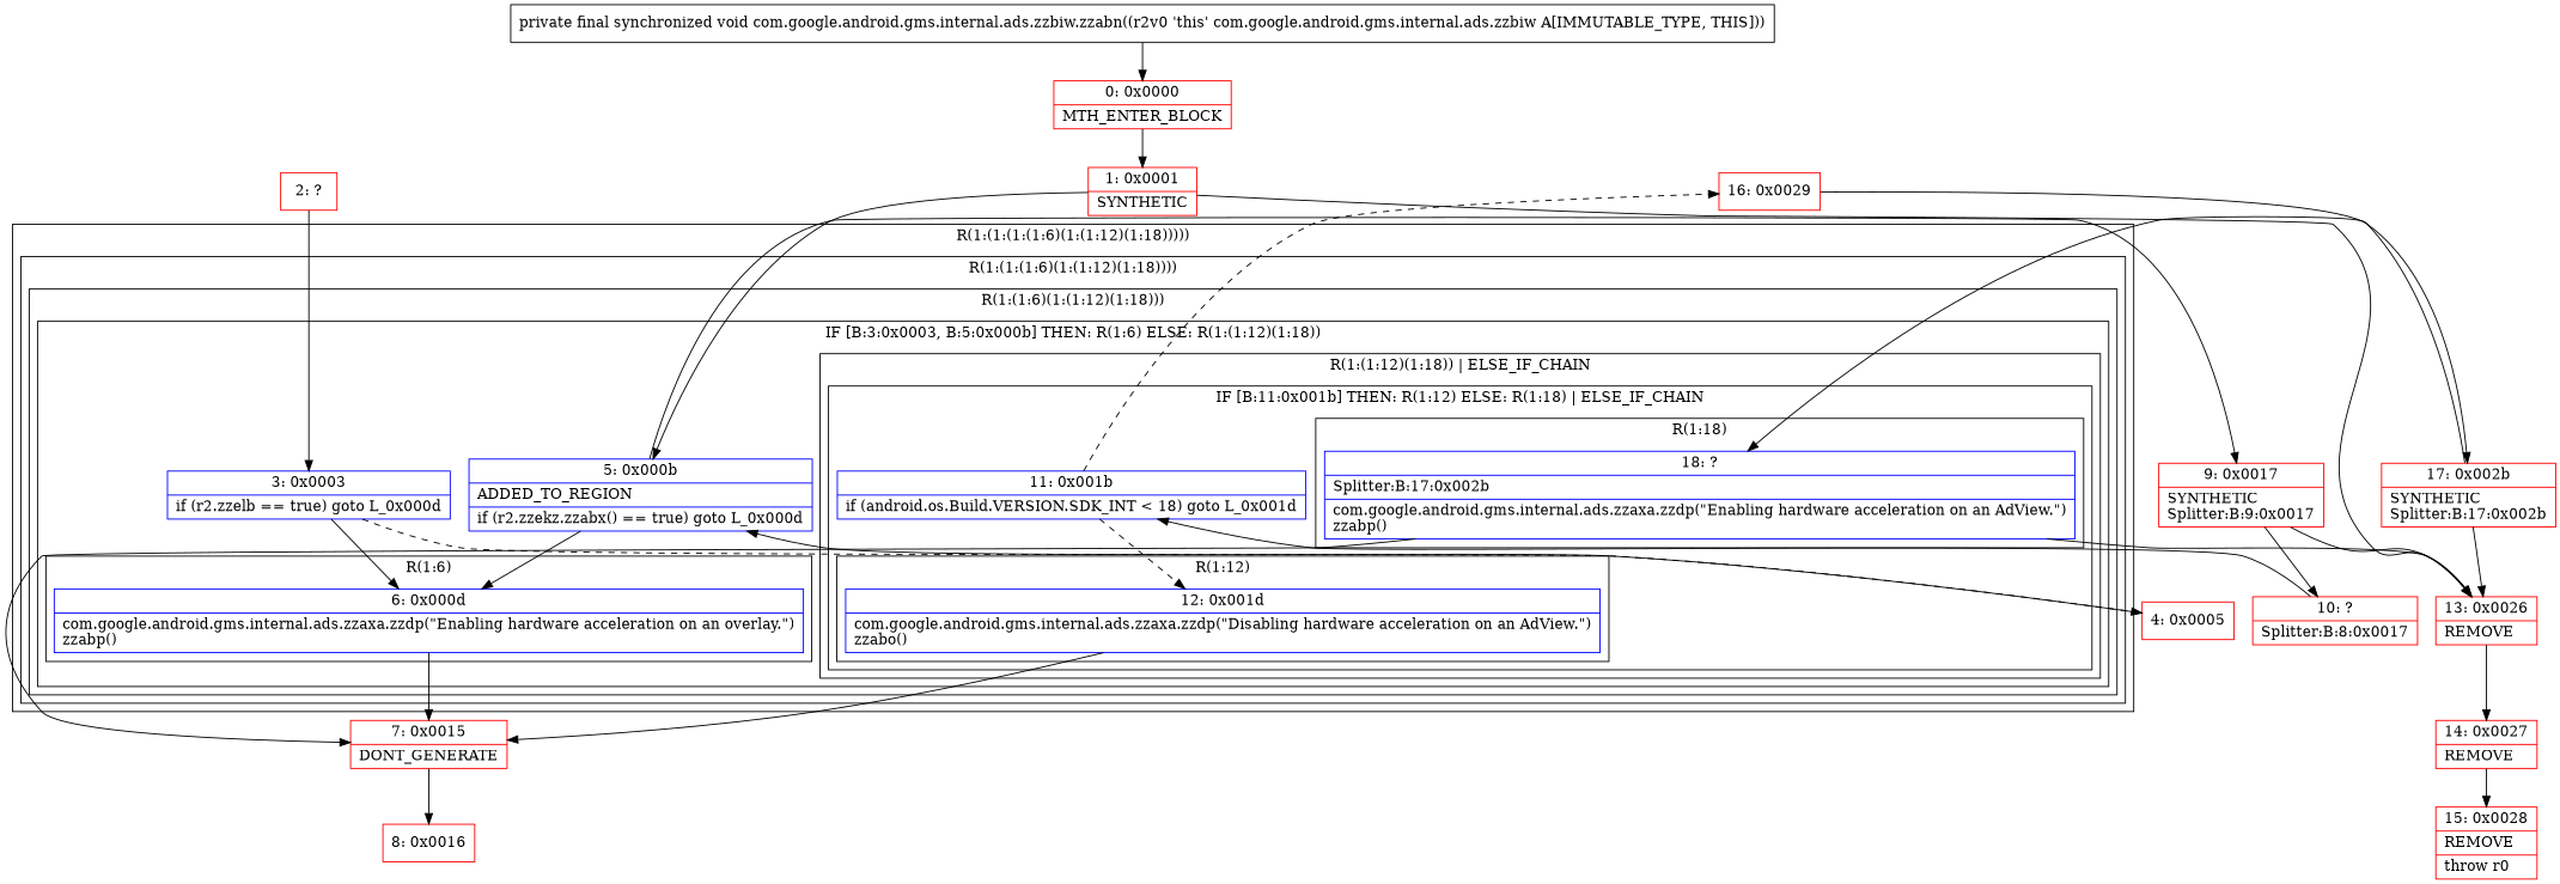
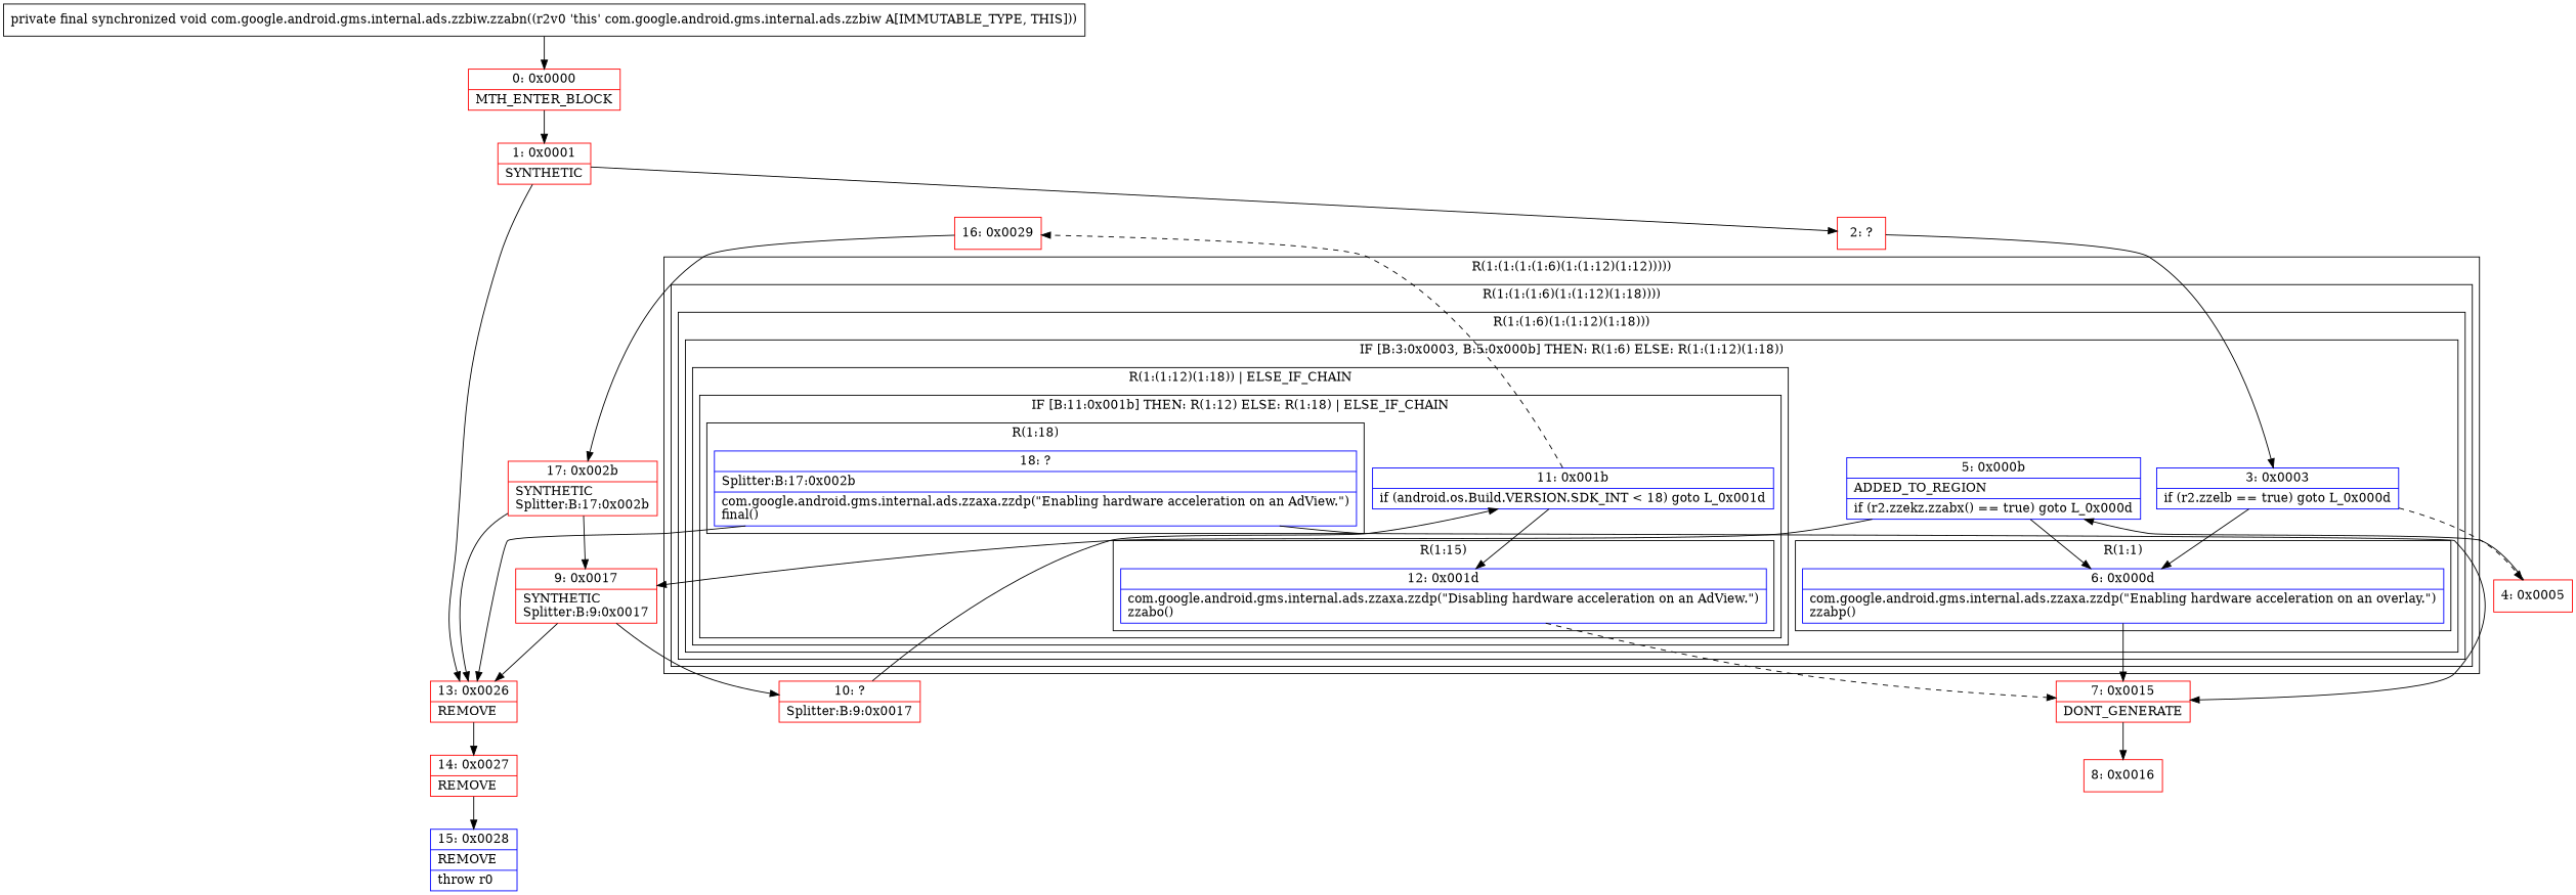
  digraph {
    node [color=red shape=record]
    n1 [color=blue label="{6\:\ 0x000d|com.google.android.gms.internal.ads.zzaxa.zzdp(\"Enabling hardware acceleration on an overlay.\")\lzzabp()\l}"]
    n2 [color=blue label="{12\:\ 0x001d|com.google.android.gms.internal.ads.zzaxa.zzdp(\"Disabling hardware acceleration on an AdView.\")\lzzabo()\l}"]
-   n3 [color=blue label="{18\:\ ?|Splitter:B:17:0x002b\l|com.google.android.gms.internal.ads.zzaxa.zzdp(\"Enabling hardware acceleration on an AdView.\")\lzzabp()\l}"]
+   n3 [color=blue label="{18\:\ ?|Splitter:B:17:0x002b\l|com.google.android.gms.internal.ads.zzaxa.zzdp(\"Enabling hardware acceleration on an AdView.\")\lfinal()\l}"]
    n4 [color=blue label="{11\:\ 0x001b|if (android.os.Build.VERSION.SDK_INT \< 18) goto L_0x001d\l}"]
    n5 [color=blue label="{3\:\ 0x0003|if (r2.zzelb == true) goto L_0x000d\l}"]
    n6 [color=blue label="{5\:\ 0x000b|ADDED_TO_REGION\l|if (r2.zzekz.zzabx() == true) goto L_0x000d\l}"]
    n7 [label="{7\:\ 0x0015|DONT_GENERATE\l}"]
    n8 [label="{13\:\ 0x0026|REMOVE\l}"]
    n9 [label="{16\:\ 0x0029}"]
    n10 [label="{4\:\ 0x0005}"]
    n11 [label="{9\:\ 0x0017|SYNTHETIC\lSplitter:B:9:0x0017\l}"]
-   n12 [label="{10\:\ ?|Splitter:B:8:0x0017\l}"]
+   n12 [label="{10\:\ ?|Splitter:B:9:0x0017\l}"]
    n13 [label="{8\:\ 0x0016}"]
    n14 [label="{17\:\ 0x002b|SYNTHETIC\lSplitter:B:17:0x002b\l}"]
    n15 [label="{14\:\ 0x0027|REMOVE\l}"]
    n16 [label="{0\:\ 0x0000|MTH_ENTER_BLOCK\l}"]
    n17 [label="{1\:\ 0x0001|SYNTHETIC\l}"]
    n18 [label="{2\:\ ?}"]
-   n19 [label="{15\:\ 0x0028|REMOVE\l|throw r0\l}"]
+   n19 [color=blue label="{15\:\ 0x0028|REMOVE\l|throw r0\l}"]
    n20 [label="{private final synchronized void com.google.android.gms.internal.ads.zzbiw.zzabn((r2v0 'this' com.google.android.gms.internal.ads.zzbiw A[IMMUTABLE_TYPE, THIS])) }" color=""]
    subgraph cluster_1 {
-     label="R(1:(1:(1:(1:6)(1:(1:12)(1:18)))))"
+     label="R(1:(1:(1:(1:6)(1:(1:12)(1:12)))))"
      subgraph cluster_2 {
        label="R(1:(1:(1:6)(1:(1:12)(1:18))))"
        subgraph cluster_3 {
          label="R(1:(1:6)(1:(1:12)(1:18)))"
          subgraph cluster_4 {
            label="IF [B:3:0x0003, B:5:0x000b] THEN: R(1:6) ELSE: R(1:(1:12)(1:18))"
            n5
            n6
            subgraph cluster_5 {
-             label="R(1:6)"
+             label="R(1:1)"
              n1
            }
            subgraph cluster_6 {
              label="R(1:(1:12)(1:18)) | ELSE_IF_CHAIN\l"
              subgraph cluster_7 {
                label="IF [B:11:0x001b] THEN: R(1:12) ELSE: R(1:18) | ELSE_IF_CHAIN\l"
                n4
                subgraph cluster_8 {
-                 label="R(1:12)"
+                 label="R(1:15)"
                  n2
                }
                subgraph cluster_9 {
                  label="R(1:18)"
                  n3
                }
              }
            }
          }
        }
      }
    }
    n1 -> n7
-   n2 -> n7
+   n2 -> n7 [style=dashed]
    n3 -> n7
    n3 -> n8
-   n4 -> n2 [style=dashed]
+   n4 -> n2
    n4 -> n9 [style=dashed]
    n5 -> n1
    n5 -> n10 [style=dashed]
    n6 -> n1
    n6 -> n11 [style=solid]
    n7 -> n13
    n8 -> n15
    n9 -> n14
    n10 -> n6
    n11 -> n8
    n11 -> n12
    n12 -> n4
-   n14 -> n3
+   n14 -> n11
    n14 -> n8
    n15 -> n19
    n16 -> n17
    n17 -> n8
-   n17 -> n6
+   n17 -> n18
    n18 -> n5
    n20 -> n16
  }
